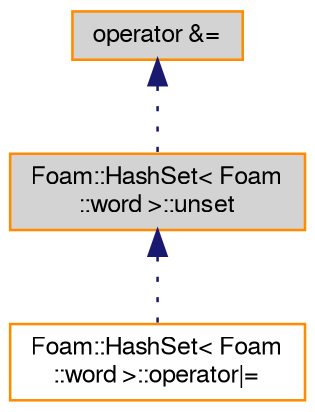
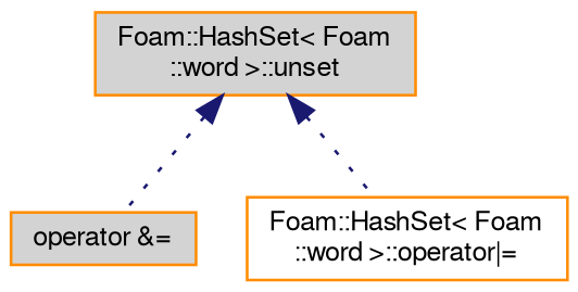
  digraph {
    rankdir=TB
    node [color=darkorange fillcolor=lightgrey fontname=FreeSans fontsize=10 shape=record style=filled]
    edge [color=midnightblue dir=back fontname=FreeSans fontsize=10 labelfontname=FreeSans labelfontsize=10 style=dotted]
    n1 [fontcolor=black height=0.2 label="operator &=" width=0.4]
    n2 [height=0.2 label="Foam::HashSet\< Foam\l::word \>::unset" width=0.4]
    n3 [fillcolor=white height=0.2 label="Foam::HashSet\< Foam\l::word \>::operator\|=" width=0.4]
-   n1 -> n2
+   n2 -> n1
    n2 -> n3
  }
